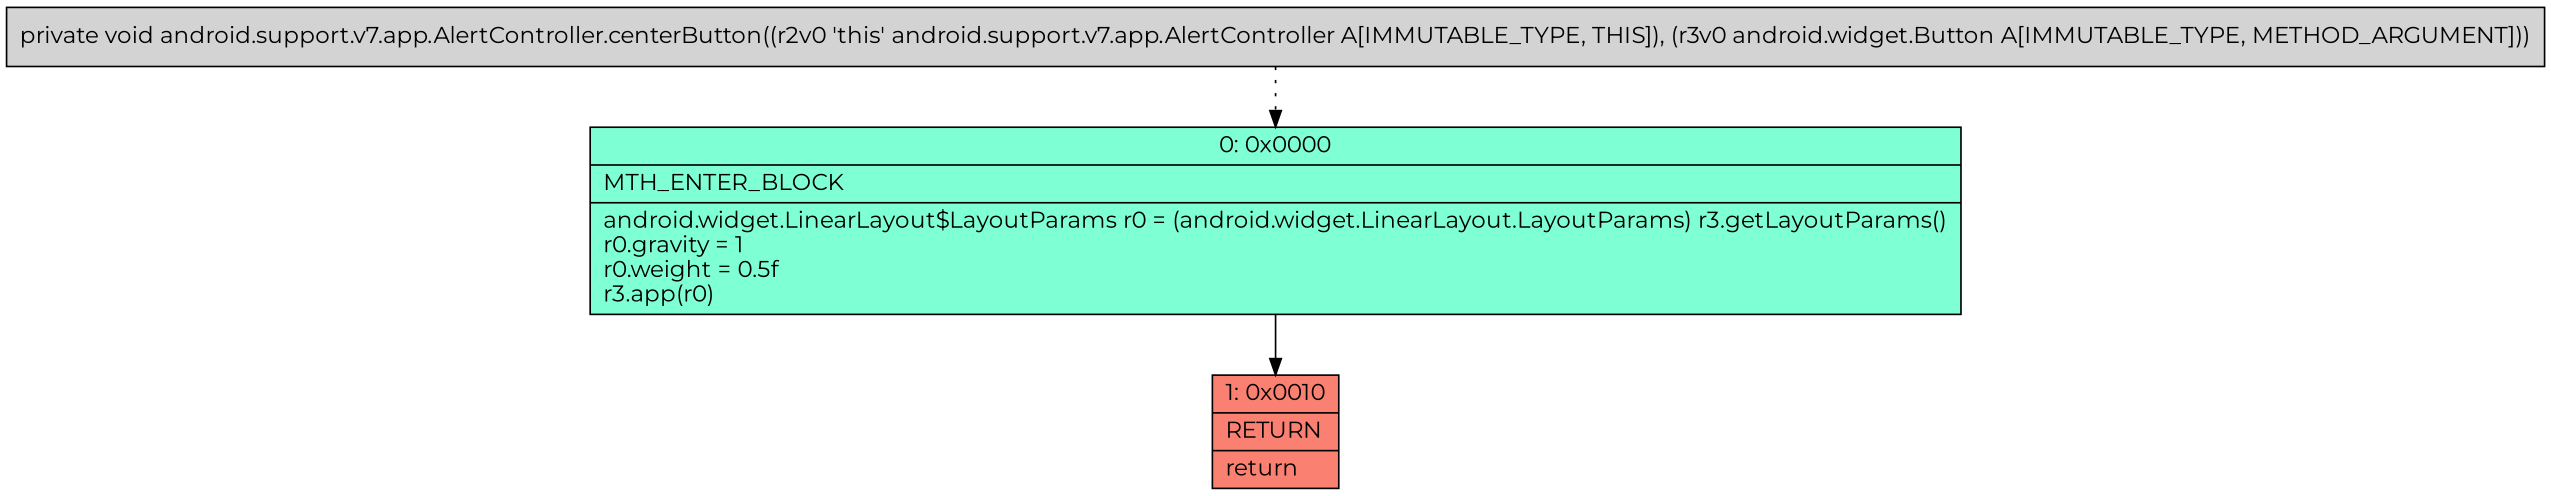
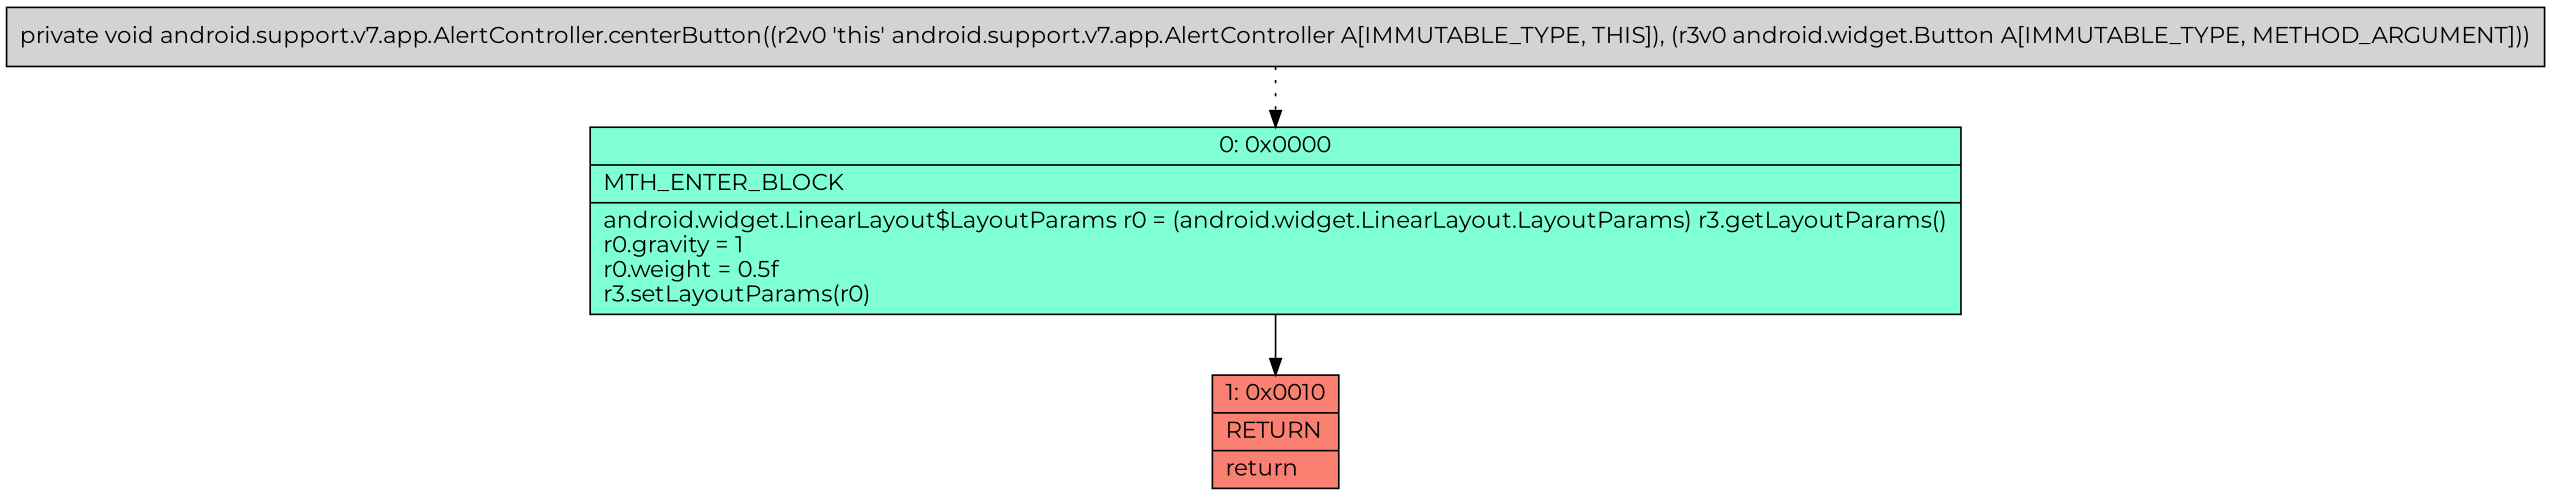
  digraph {
    fontname=Montserrat
    node [shape=record style=filled fontname=Montserrat]
    edge [fontname=Montserrat]
-   n1 [label="{0\:\ 0x0000|MTH_ENTER_BLOCK\l|android.widget.LinearLayout$LayoutParams r0 = (android.widget.LinearLayout.LayoutParams) r3.getLayoutParams()\lr0.gravity = 1\lr0.weight = 0.5f\lr3.app(r0)\l}" fillcolor=aquamarine]
+   n1 [label="{0\:\ 0x0000|MTH_ENTER_BLOCK\l|android.widget.LinearLayout$LayoutParams r0 = (android.widget.LinearLayout.LayoutParams) r3.getLayoutParams()\lr0.gravity = 1\lr0.weight = 0.5f\lr3.setLayoutParams(r0)\l}" fillcolor=aquamarine]
    n2 [label="{1\:\ 0x0010|RETURN\l|return\l}" fillcolor=salmon]
    n3 [label="{private void android.support.v7.app.AlertController.centerButton((r2v0 'this' android.support.v7.app.AlertController A[IMMUTABLE_TYPE, THIS]), (r3v0 android.widget.Button A[IMMUTABLE_TYPE, METHOD_ARGUMENT])) }" fillcolor=lightgrey]
    n1 -> n2 [style=solid]
    n3 -> n1 [style=dotted]
  }
